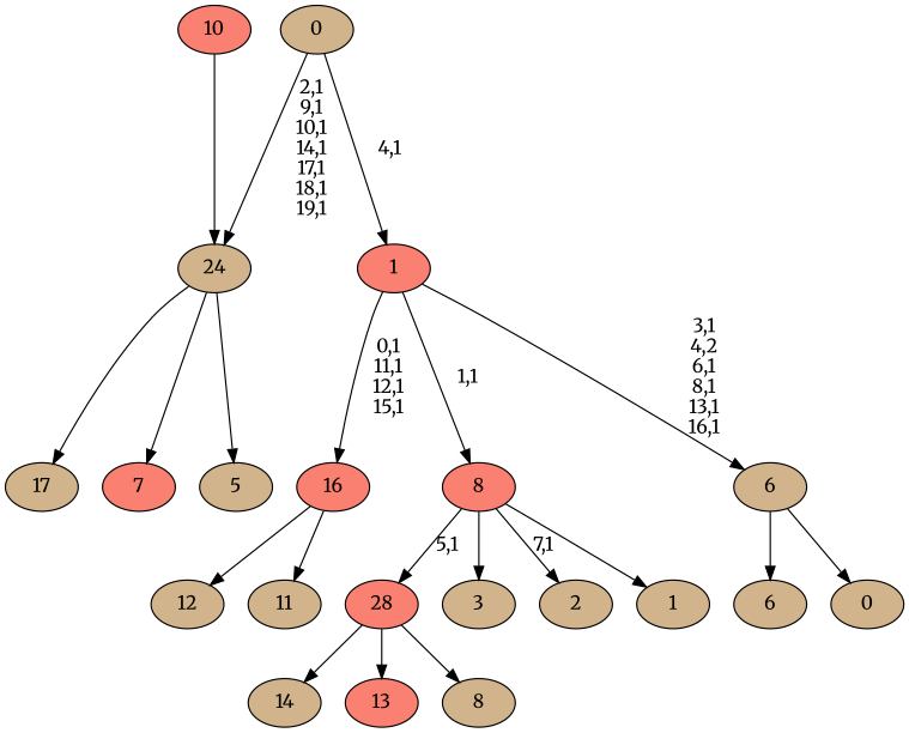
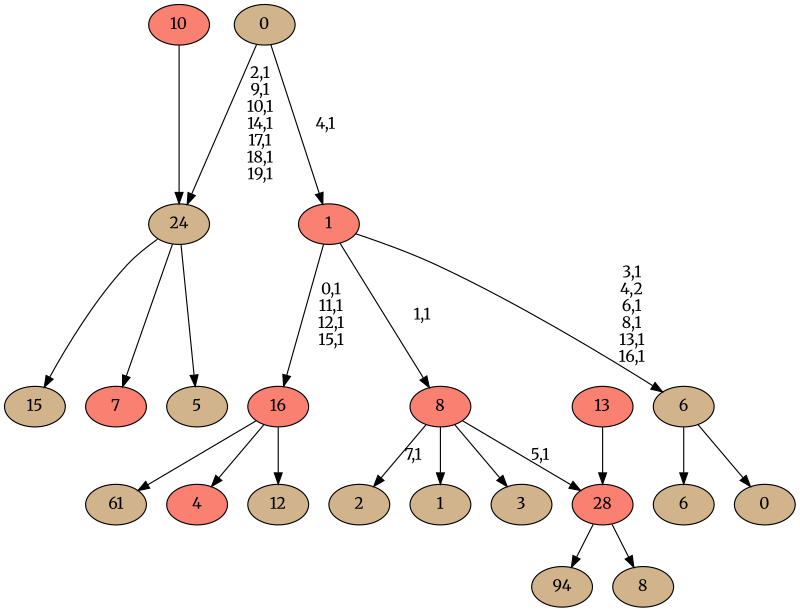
  digraph {
    fontname=Merriweather
    node [fillcolor=tan fontname=Merriweather style=filled]
    edge [fontname=Merriweather]
-   n1 [label=17]
-   n2 [label=14]
+   n1 [label=15]
+   n2 [label=94]
    n3 [fillcolor=salmon label=13]
    n4 [label=12]
-   n5 [label=11]
+   n5 [label=61]
    n6 [fillcolor=salmon label=10]
    24
    n8 [label=8]
    28 [fillcolor=salmon]
    n10 [fillcolor=salmon label=7]
    n11 [label=6]
    n12 [label=5]
+   n13 [fillcolor=salmon label=4]
    16 [fillcolor=salmon]
    n15 [label=3]
    n16 [label=2]
    n17 [label=1]
    8 [fillcolor=salmon]
    n19 [label=0]
    6
    1 [fillcolor=salmon]
    0
    n6 -> 24
    24 -> n1
    24 -> n10
    24 -> n12
    28 -> n2
-   28 -> n3
+   n3 -> 28
    28 -> n8
    16 -> n4
    16 -> n5
+   16 -> n13
    8 -> 28 [label="5,1"]
    8 -> n15
    8 -> n16 [label="7,1"]
    8 -> n17
    6 -> n11
    6 -> n19
    1 -> 16 [label="0,1\n11,1\n12,1\n15,1"]
    1 -> 8 [label="1,1"]
    1 -> 6 [label="3,1\n4,2\n6,1\n8,1\n13,1\n16,1"]
    0 -> 24 [label="2,1\n9,1\n10,1\n14,1\n17,1\n18,1\n19,1"]
    0 -> 1 [label="4,1"]
  }
